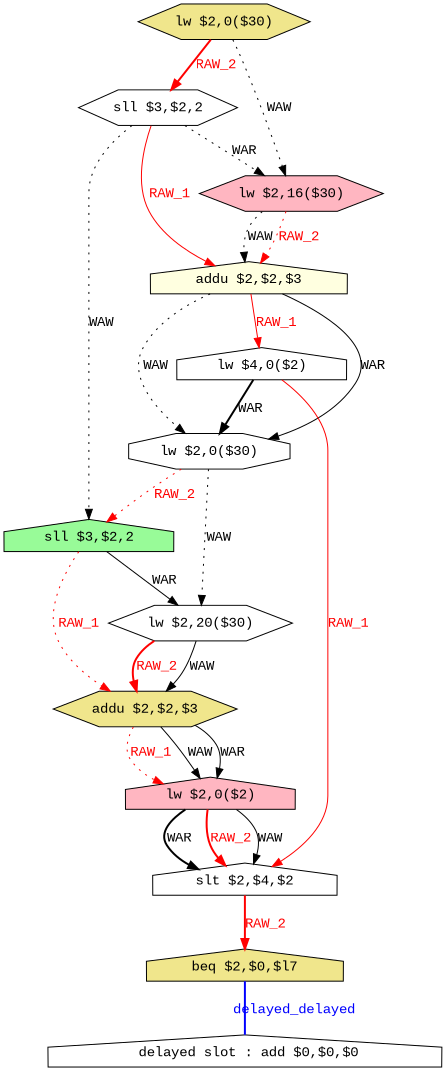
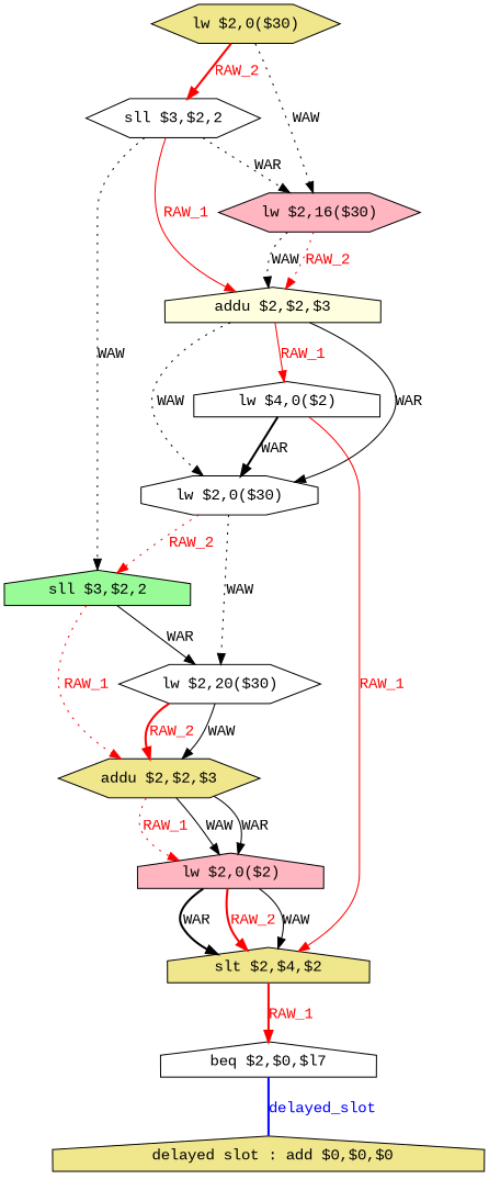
  digraph {
    fontname="Liberation Mono"
    node [fillcolor=white fontname="Liberation Mono" shape=house style=filled]
    edge [fontname="Liberation Mono" style=dotted]
-   n1 [label=" delayed slot : add $0,$0,$0"]
-   n2 [fillcolor=khaki label="beq $2,$0,$l7"]
+   n1 [fillcolor=khaki label=" delayed slot : add $0,$0,$0"]
+   n2 [label="beq $2,$0,$l7"]
    n3 [fillcolor=khaki label="lw $2,0($30)" shape=hexagon]
    n4 [label="sll $3,$2,2" shape=hexagon]
    n5 [fillcolor=lightpink label="lw $2,16($30)" shape=hexagon]
    n6 [fillcolor=lightyellow label="addu $2,$2,$3"]
    n7 [fillcolor=palegreen label="sll $3,$2,2"]
    n8 [label="lw $4,0($2)"]
    n9 [label="lw $2,0($30)" shape=octagon]
    n10 [label="lw $2,20($30)" shape=hexagon]
    n11 [fillcolor=khaki label="addu $2,$2,$3" shape=hexagon]
-   n12 [label="slt $2,$4,$2"]
+   n12 [fillcolor=khaki label="slt $2,$4,$2"]
    n13 [fillcolor=lightpink label="lw $2,0($2)"]
-   n2 -> n1 [color=blue dir=none fontcolor=blue label=delayed_delayed style=bold]
+   n2 -> n1 [color=blue dir=none fontcolor=blue label=delayed_slot style=bold]
    n3 -> n4 [color=red fontcolor=red label=RAW_2 style=bold]
    n3 -> n5 [label=WAW]
    n4 -> n5 [label=WAR]
    n4 -> n6 [color=red fontcolor=red label=RAW_1 style=solid]
    n4 -> n7 [label=WAW]
    n5 -> n6 [label=WAW]
    n5 -> n6 [color=red fontcolor=red label=RAW_2]
    n6 -> n8 [color=red fontcolor=red label=RAW_1 style=solid]
    n6 -> n9 [label=WAW]
    n6 -> n9 [label=WAR style=solid]
    n7 -> n10 [label=WAR style=solid]
    n7 -> n11 [color=red fontcolor=red label=RAW_1]
    n8 -> n9 [label=WAR style=bold]
    n8 -> n12 [color=red fontcolor=red label=RAW_1 style=solid]
    n9 -> n7 [color=red fontcolor=red label=RAW_2]
    n9 -> n10 [label=WAW]
    n10 -> n11 [label=WAW style=solid]
    n10 -> n11 [color=red fontcolor=red label=RAW_2 style=bold]
    n11 -> n13 [label=WAW style=solid]
    n11 -> n13 [label=WAR style=solid]
    n11 -> n13 [color=red fontcolor=red label=RAW_1]
-   n12 -> n2 [color=red fontcolor=red label=RAW_2 style=bold]
+   n12 -> n2 [color=red fontcolor=red label=RAW_1 style=bold]
    n13 -> n12 [label=WAW style=solid]
    n13 -> n12 [label=WAR style=bold]
    n13 -> n12 [color=red fontcolor=red label=RAW_2 style=bold]
  }
